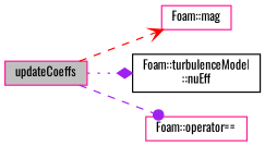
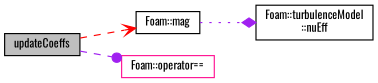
  digraph {
    fontname=Oswald
    rankdir=LR
    node [color=deeppink fontname=Oswald fontsize=10 shape=record]
    edge [color=purple fontname=Oswald fontsize=10 labelfontname=Helvetica labelfontsize=10 style=dashed]
-   n1 [fillcolor=grey75 fontcolor=black height=0.2 label=updateCoeffs style=filled width=0.4]
-   n2 [height=0.2 label="Foam::mag" width=0.4]
+   n1 [color=black fillcolor=grey75 fontcolor=black height=0.2 label=updateCoeffs style=filled width=0.4]
+   n2 [color=black height=0.2 label="Foam::mag" width=0.4]
    n3 [color=black height=0.2 label="Foam::turbulenceModel\l::nuEff" width=0.4]
    n4 [height=0.2 label="Foam::operator==" width=0.4]
    n1 -> n2 [arrowhead=vee color=red]
-   n1 -> n3 [arrowhead=diamond style=dotted]
+   n2 -> n3 [arrowhead=diamond style=dotted]
    n1 -> n4 [arrowhead=dot]
  }
